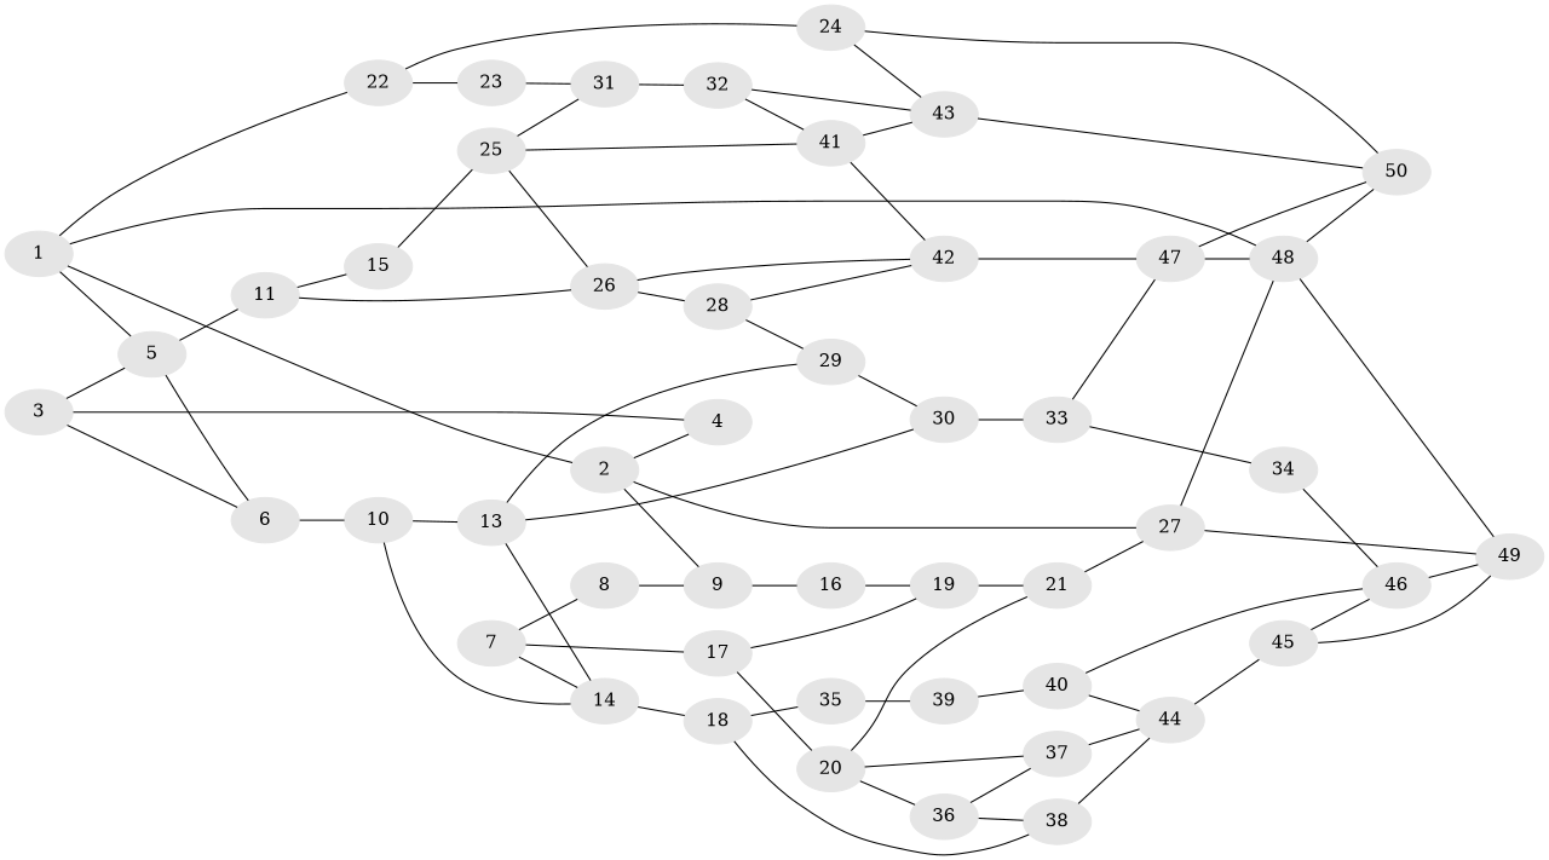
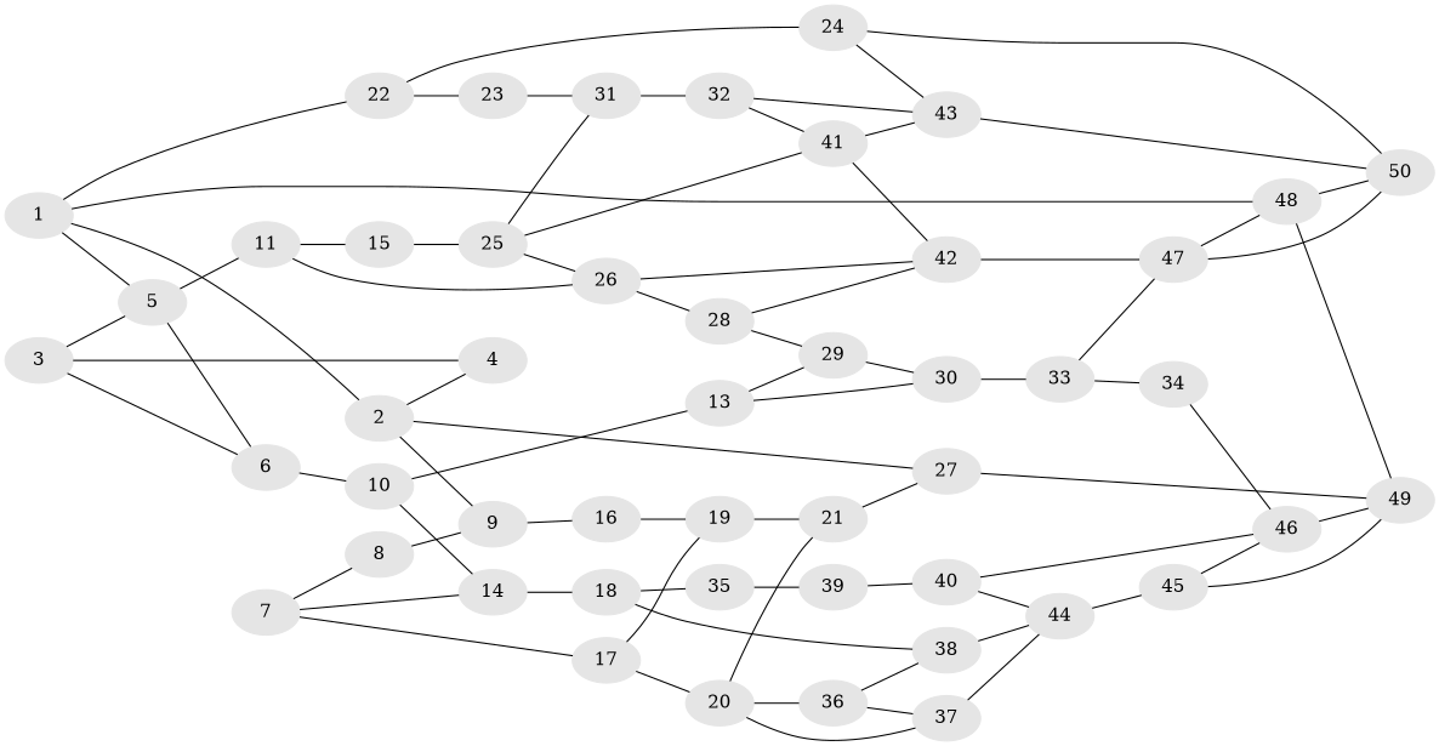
  graph {
    rankdir=LR
    node [color=gray90 style=filled]
    edge [weight=1.0]
    1
    2
    5
    22
    48
    4
    9
    27
    6
    11
    23
    24
    50
    49
    16
    3
    10
    8
    15
    26
    14
    13
    7
    17
    18
    19
    20
    29
    30
    25
    28
    42
    31
    33
    35
    38
    41
    21
    36
    37
    39
    44
    43
    32
    47
    34
    46
    40
    45
    1 -- 2
    1 -- 5
    1 -- 22
    1 -- 48
    2 -- 4
    2 -- 9
    2 -- 27
    5 -- 6
    5 -- 11
    22 -- 23
    22 -- 24
    48 -- 50
    48 -- 49
    9 -- 16
-   27 -- 48
    27 -- 49
    6 -- 10 [weight=2.0]
    11 -- 15 [weight=2.0]
    11 -- 26
    23 -- 31 [weight=2.0]
    24 -- 50
    24 -- 43
    16 -- 19 [weight=2.0]
    3 -- 5
    3 -- 4
    3 -- 6
    10 -- 14
    10 -- 13
    8 -- 9
    15 -- 25
    26 -- 28
    26 -- 42
    14 -- 18
-   13 -- 14
    13 -- 29
    13 -- 30
    7 -- 8
    7 -- 14
    7 -- 17
    17 -- 19
    17 -- 20
    18 -- 35
    18 -- 38
    19 -- 21
    20 -- 21
    20 -- 36
    20 -- 37
    29 -- 30
    30 -- 33
    25 -- 26
    25 -- 31
    25 -- 41
    28 -- 29 [weight=2.0]
    28 -- 42
    42 -- 47
    31 -- 32
    33 -- 47
    33 -- 34
    35 -- 39 [weight=2.0]
    38 -- 44
    41 -- 42
    41 -- 43
    21 -- 27
    36 -- 38 [weight=2.0]
    36 -- 37
    37 -- 44
    39 -- 40
    44 -- 45
    43 -- 50
    32 -- 41
    32 -- 43
    47 -- 48
    47 -- 50
    34 -- 46
    46 -- 49
    40 -- 44
    40 -- 46
    45 -- 49
    45 -- 46
  }
